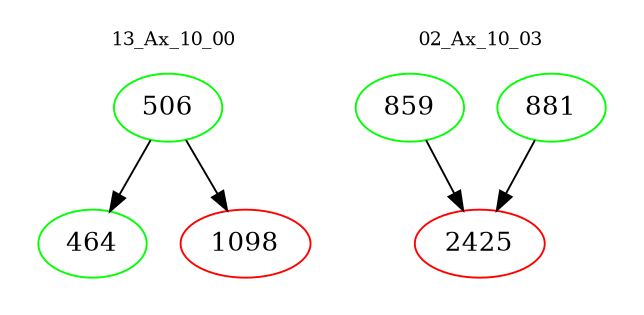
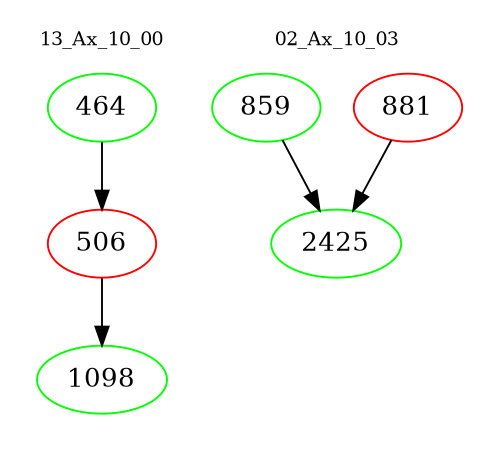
  digraph {
    node [color=green]
    edge [color=black]
-   n1 [label=506]
+   n1 [color=red label=506]
    n2 [label=464]
-   n3 [color=red label=1098]
-   n4 [label=881]
+   n3 [label=1098]
+   n4 [color=red label=881]
    n5 [label=859]
-   n6 [color=red label=2425]
+   n6 [label=2425]
    subgraph cluster_1 {
      color=white
      fontsize=10
      label="13_Ax_10_00"
      n1
      n2
      n3
    }
    subgraph cluster_2 {
      color=white
      fontsize=10
      label="02_Ax_10_03"
      n4
      n5
      n6
    }
-   n1 -> n2
+   n2 -> n1
    n1 -> n3
    n4 -> n6
    n5 -> n6
  }
